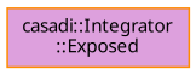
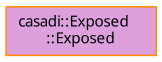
  digraph {
    rankdir=LR
-   n1 [color=darkorange fillcolor=plum fontname="FreeSans.ttf" fontsize=10 height=0.2 label="casadi::Integrator\l::Exposed" shape=record style=filled width=0.4]
+   n1 [color=darkorange fillcolor=plum fontname="FreeSans.ttf" fontsize=10 height=0.2 label="casadi::Exposed\l::Exposed" shape=record style=filled width=0.4]
  }
